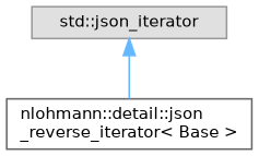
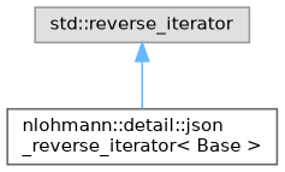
  digraph {
    rankdir=TB
    node [fontname=Helvetica fontsize=10 shape=box style=filled]
-   n1 [color=grey60 fillcolor="#E0E0E0" height=0.2 label="std::json_iterator" width=0.4]
+   n1 [color=grey60 fillcolor="#E0E0E0" height=0.2 label="std::reverse_iterator" width=0.4]
    n2 [color=grey40 fillcolor=white height=0.2 label="nlohmann::detail::json\l_reverse_iterator\< Base \>" width=0.4]
    n1 -> n2 [color=steelblue1 dir=back fontname=Helvetica fontsize=10 labelfontname=Helvetica labelfontsize=10 style=solid]
  }
